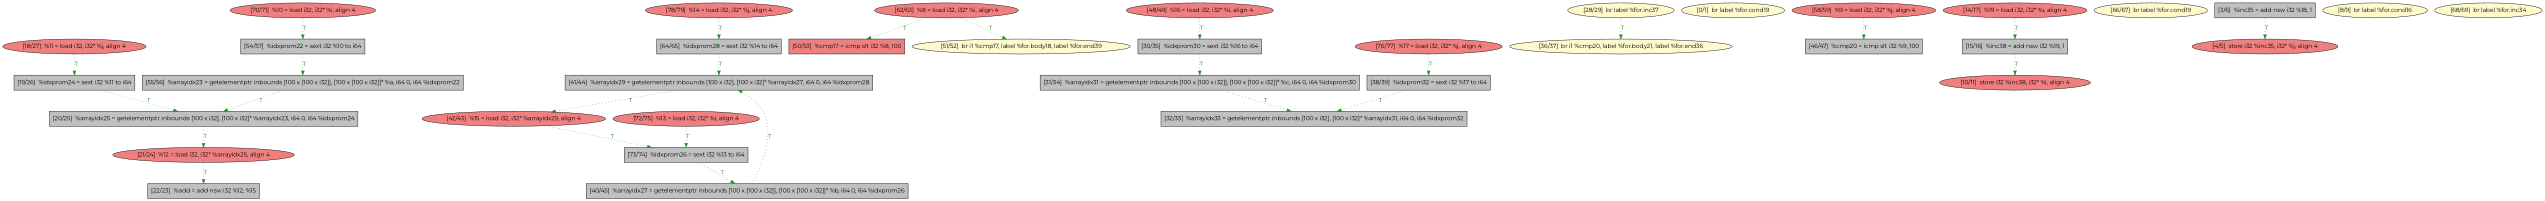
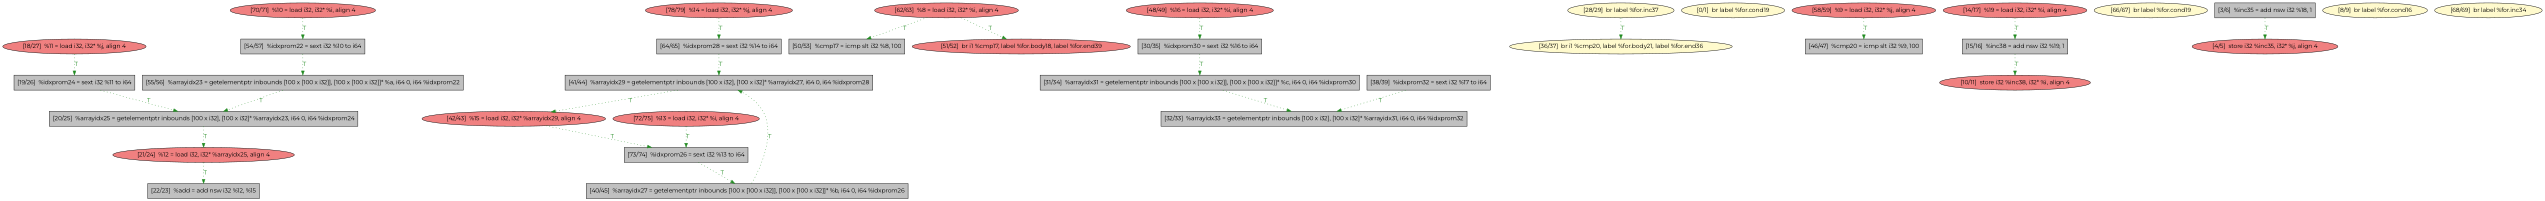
  digraph {
    fontname=Montserrat
    node [fillcolor=grey fontname=Montserrat shape=ellipse style=filled]
    edge [color=forestgreen fontcolor=forestgreen fontname=Montserrat style=dotted]
    n1 [label="[22/23]  %add = add nsw i32 %12, %15" shape=rectangle]
    n2 [fillcolor=lightcoral label="[78/79]  %14 = load i32, i32* %j, align 4"]
    n3 [label="[64/65]  %idxprom28 = sext i32 %14 to i64" shape=rectangle]
    n4 [label="[41/44]  %arrayidx29 = getelementptr inbounds [100 x i32], [100 x i32]* %arrayidx27, i64 0, i64 %idxprom28" shape=rectangle]
-   n5 [fillcolor=lightcoral label="[50/53]  %cmp17 = icmp slt i32 %8, 100" shape=rectangle]
-   n6 [fillcolor=lemonchiffon label="[51/52]  br i1 %cmp17, label %for.body18, label %for.end39"]
+   n5 [label="[50/53]  %cmp17 = icmp slt i32 %8, 100" shape=rectangle]
+   n6 [fillcolor=lightcoral label="[51/52]  br i1 %cmp17, label %for.body18, label %for.end39"]
    n7 [fillcolor=lightcoral label="[42/43]  %15 = load i32, i32* %arrayidx29, align 4"]
    n8 [fillcolor=lightcoral label="[48/49]  %16 = load i32, i32* %i, align 4"]
    n9 [label="[30/35]  %idxprom30 = sext i32 %16 to i64" shape=rectangle]
    n10 [label="[31/34]  %arrayidx31 = getelementptr inbounds [100 x [100 x i32]], [100 x [100 x i32]]* %c, i64 0, i64 %idxprom30" shape=rectangle]
    n11 [label="[32/33]  %arrayidx33 = getelementptr inbounds [100 x i32], [100 x i32]* %arrayidx31, i64 0, i64 %idxprom32" shape=rectangle]
    n12 [label="[38/39]  %idxprom32 = sext i32 %17 to i64" shape=rectangle]
    n13 [fillcolor=lemonchiffon label="[36/37]  br i1 %cmp20, label %for.body21, label %for.end36"]
    n14 [fillcolor=lemonchiffon label="[28/29]  br label %for.inc37"]
    n15 [label="[73/74]  %idxprom26 = sext i32 %13 to i64" shape=rectangle]
    n16 [fillcolor=lemonchiffon label="[0/1]  br label %for.cond19"]
    n17 [fillcolor=lightcoral label="[62/63]  %8 = load i32, i32* %i, align 4"]
    n18 [label="[46/47]  %cmp20 = icmp slt i32 %9, 100" shape=rectangle]
    n19 [label="[40/45]  %arrayidx27 = getelementptr inbounds [100 x [100 x i32]], [100 x [100 x i32]]* %b, i64 0, i64 %idxprom26" shape=rectangle]
    n20 [label="[15/16]  %inc38 = add nsw i32 %19, 1" shape=rectangle]
    n21 [fillcolor=lightcoral label="[10/11]  store i32 %inc38, i32* %i, align 4"]
    n22 [fillcolor=lemonchiffon label="[66/67]  br label %for.cond19"]
    n23 [label="[20/25]  %arrayidx25 = getelementptr inbounds [100 x i32], [100 x i32]* %arrayidx23, i64 0, i64 %idxprom24" shape=rectangle]
    n24 [fillcolor=lightcoral label="[21/24]  %12 = load i32, i32* %arrayidx25, align 4"]
    n25 [fillcolor=lightcoral label="[18/27]  %11 = load i32, i32* %j, align 4"]
    n26 [label="[19/26]  %idxprom24 = sext i32 %11 to i64" shape=rectangle]
    n27 [label="[3/6]  %inc35 = add nsw i32 %18, 1" shape=rectangle]
    n28 [fillcolor=lightcoral label="[4/5]  store i32 %inc35, i32* %j, align 4"]
    n29 [fillcolor=lightcoral label="[70/71]  %10 = load i32, i32* %i, align 4"]
    n30 [label="[54/57]  %idxprom22 = sext i32 %10 to i64" shape=rectangle]
    n31 [label="[55/56]  %arrayidx23 = getelementptr inbounds [100 x [100 x i32]], [100 x [100 x i32]]* %a, i64 0, i64 %idxprom22" shape=rectangle]
    n32 [fillcolor=lightcoral label="[14/17]  %19 = load i32, i32* %i, align 4"]
    n33 [fillcolor=lemonchiffon label="[8/9]  br label %for.cond16"]
    n34 [fillcolor=lemonchiffon label="[68/69]  br label %for.inc34"]
    n35 [fillcolor=lightcoral label="[72/75]  %13 = load i32, i32* %i, align 4"]
    n36 [fillcolor=lightcoral label="[58/59]  %9 = load i32, i32* %j, align 4"]
-   n37 [fillcolor=lightcoral label="[76/77]  %17 = load i32, i32* %j, align 4"]
    n2 -> n3 [label=T]
    n3 -> n4 [label=T]
    n4 -> n7 [label=T]
    n7 -> n15 [label=T]
    n8 -> n9 [label=T]
    n9 -> n10 [label=T]
    n10 -> n11 [label=T]
    n12 -> n11 [label=T]
    n14 -> n13 [label=T]
    n15 -> n19 [label=T]
    n17 -> n5 [label=T]
    n17 -> n6 [label=T]
    n19 -> n4 [label=T]
    n20 -> n21 [label=T]
    n23 -> n24 [label=T]
    n24 -> n1 [label=T]
    n25 -> n26 [label=T]
    n26 -> n23 [label=T]
    n27 -> n28 [label=T]
    n29 -> n30 [label=T]
    n30 -> n31 [label=T]
    n31 -> n23 [label=T]
    n32 -> n20 [label=T]
    n35 -> n15 [label=T]
    n36 -> n18 [label=T]
-   n37 -> n12 [label=T]
  }
